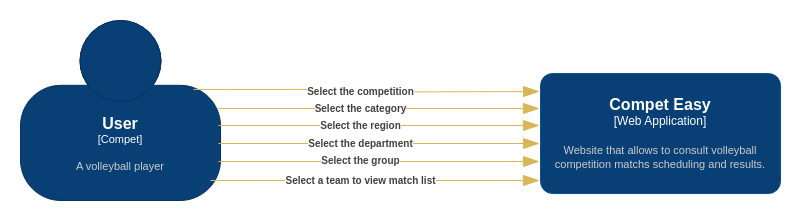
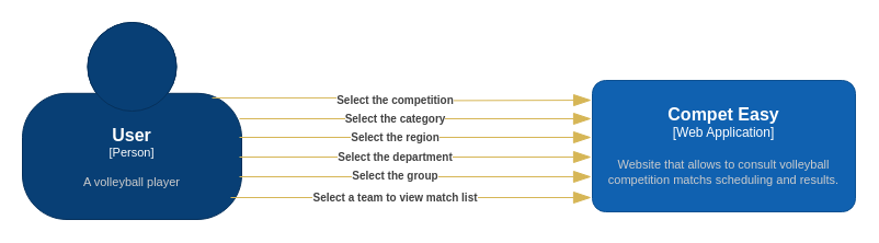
  <mxCell id="0" />
  <mxCell id="1" parent="0" />
- <mxCell id="2" value="&lt;font style=&quot;font-size: 16px&quot;&gt;&lt;b&gt;User&lt;/b&gt;&lt;/font&gt;&lt;div&gt;[Compet]&lt;/div&gt;&lt;br&gt;&lt;div&gt;&lt;font style=&quot;font-size: 11px&quot;&gt;&lt;font color=&quot;#cccccc&quot;&gt;A volleyball player&lt;/font&gt;&lt;/div&gt;" style="html=1;fontSize=11;dashed=0;whiteSpace=wrap;fillColor=#083F75;strokeColor=#06315C;fontColor=#ffffff;shape=mxgraph.c4.person2;align=center;metaEdit=1;points=[[0.5,0,0],[1,0.5,0],[1,0.75,0],[0.75,1,0],[0.5,1,0],[0.25,1,0],[0,0.75,0],[0,0.5,0]];resizable=0;" parent="1" vertex="1"><mxGeometry x="20" y="20" width="200" height="180" as="geometry" /></mxCell>
- <mxCell id="3" value="&lt;font style=&quot;font-size: 16px&quot;&gt;&lt;b&gt;Compet Easy&lt;/b&gt;&lt;/font&gt;&lt;div&gt;[Web Application]&lt;/div&gt;&lt;br&gt;&lt;div&gt;&lt;font style=&quot;font-size: 11px&quot;&gt;&lt;font color=&quot;#cccccc&quot;&gt;Website that allows to consult volleyball competition matchs scheduling and results.&lt;/font&gt;&lt;/div&gt;" style="rounded=1;whiteSpace=wrap;html=1;labelBackgroundColor=none;fillColor=#083f75;fontColor=#ffffff;align=center;arcSize=10;strokeColor=#0D5091;metaEdit=1;resizable=0;points=[[0.25,0,0],[0.5,0,0],[0.75,0,0],[1,0.25,0],[1,0.5,0],[1,0.75,0],[0.75,1,0],[0.5,1,0],[0.25,1,0],[0,0.75,0],[0,0.5,0],[0,0.25,0]];" parent="1" vertex="1"><mxGeometry x="540" y="73" width="240" height="120" as="geometry" /></mxCell>
+ <mxCell id="2" value="&lt;font style=&quot;font-size: 16px&quot;&gt;&lt;b&gt;User&lt;/b&gt;&lt;/font&gt;&lt;div&gt;[Person]&lt;/div&gt;&lt;br&gt;&lt;div&gt;&lt;font style=&quot;font-size: 11px&quot;&gt;&lt;font color=&quot;#cccccc&quot;&gt;A volleyball player&lt;/font&gt;&lt;/div&gt;" style="html=1;fontSize=11;dashed=0;whiteSpace=wrap;fillColor=#083F75;strokeColor=#06315C;fontColor=#ffffff;shape=mxgraph.c4.person2;align=center;metaEdit=1;points=[[0.5,0,0],[1,0.5,0],[1,0.75,0],[0.75,1,0],[0.5,1,0],[0.25,1,0],[0,0.75,0],[0,0.5,0]];resizable=0;" parent="1" vertex="1"><mxGeometry x="20" y="20" width="200" height="180" as="geometry" /></mxCell>
+ <mxCell id="3" value="&lt;font style=&quot;font-size: 16px&quot;&gt;&lt;b&gt;Compet Easy&lt;/b&gt;&lt;/font&gt;&lt;div&gt;[Web Application]&lt;/div&gt;&lt;br&gt;&lt;div&gt;&lt;font style=&quot;font-size: 11px&quot;&gt;&lt;font color=&quot;#cccccc&quot;&gt;Website that allows to consult volleyball competition matchs scheduling and results.&lt;/font&gt;&lt;/div&gt;" style="rounded=1;whiteSpace=wrap;html=1;labelBackgroundColor=none;fillColor=#1061B0;fontColor=#ffffff;align=center;arcSize=10;strokeColor=#0D5091;metaEdit=1;resizable=0;points=[[0.25,0,0],[0.5,0,0],[0.75,0,0],[1,0.25,0],[1,0.5,0],[1,0.75,0],[0.75,1,0],[0.5,1,0],[0.25,1,0],[0,0.75,0],[0,0.5,0],[0,0.25,0]];" parent="1" vertex="1"><mxGeometry x="540" y="73" width="240" height="120" as="geometry" /></mxCell>
  <mxCell id="4" value="&lt;div style=&quot;text-align: left&quot;&gt;&lt;div style=&quot;text-align: center&quot;&gt;&lt;b&gt;Select the competition&lt;/b&gt;&lt;/div&gt;" style="endArrow=blockThin;html=1;fontSize=10;fontColor=#404040;strokeWidth=1;endFill=1;strokeColor=#d6b656;elbow=vertical;metaEdit=1;endSize=14;startSize=14;jumpStyle=arc;jumpSize=16;rounded=0;edgeStyle=orthogonalEdgeStyle;entryX=-0.008;entryY=0.317;entryDx=0;entryDy=0;entryPerimeter=0;exitX=0.865;exitY=0.383;exitDx=0;exitDy=0;exitPerimeter=0;fillColor=#fff2cc;" parent="1" edge="1" source="2"><mxGeometry x="-0.042" y="-2" width="240" relative="1" as="geometry"><mxPoint x="216" y="90" as="sourcePoint" /><mxPoint x="539.08" y="91.04" as="targetPoint" /><mxPoint as="offset" /></mxGeometry></mxCell>
  <mxCell id="5" value="&lt;div style=&quot;text-align: left&quot;&gt;&lt;div style=&quot;text-align: center&quot;&gt;&lt;b&gt;Select the region&lt;/b&gt;&lt;/div&gt;" style="endArrow=blockThin;html=1;fontSize=10;fontColor=#404040;strokeWidth=1;endFill=1;strokeColor=#d6b656;elbow=vertical;metaEdit=1;endSize=14;startSize=14;jumpStyle=arc;jumpSize=16;rounded=0;edgeStyle=orthogonalEdgeStyle;entryX=-0.017;entryY=0.642;entryDx=0;entryDy=0;entryPerimeter=0;fillColor=#fff2cc;" edge="1" parent="1"><mxGeometry x="-0.115" width="240" relative="1" as="geometry"><mxPoint x="218" y="125" as="sourcePoint" /><mxPoint x="539" y="125" as="targetPoint" /><mxPoint as="offset" /></mxGeometry></mxCell>
  <mxCell id="6" value="&lt;div style=&quot;text-align: left&quot;&gt;&lt;div style=&quot;text-align: center&quot;&gt;&lt;b&gt;Select the department&lt;/b&gt;&lt;/div&gt;" style="endArrow=blockThin;html=1;fontSize=10;fontColor=#404040;strokeWidth=1;endFill=1;strokeColor=#d6b656;elbow=vertical;metaEdit=1;endSize=14;startSize=14;jumpStyle=arc;jumpSize=16;rounded=0;edgeStyle=orthogonalEdgeStyle;entryX=-0.017;entryY=0.642;entryDx=0;entryDy=0;entryPerimeter=0;fillColor=#fff2cc;" edge="1" parent="1"><mxGeometry x="-0.115" width="240" relative="1" as="geometry"><mxPoint x="218" y="143" as="sourcePoint" /><mxPoint x="539" y="143" as="targetPoint" /><mxPoint as="offset" /></mxGeometry></mxCell>
  <mxCell id="7" value="&lt;div style=&quot;text-align: left&quot;&gt;&lt;div style=&quot;text-align: center&quot;&gt;&lt;b&gt;Select the group&lt;/b&gt;&lt;/div&gt;" style="endArrow=blockThin;html=1;fontSize=10;fontColor=#404040;strokeWidth=1;endFill=1;strokeColor=#d6b656;elbow=vertical;metaEdit=1;endSize=14;startSize=14;jumpStyle=arc;jumpSize=16;rounded=0;edgeStyle=orthogonalEdgeStyle;entryX=-0.017;entryY=0.642;entryDx=0;entryDy=0;entryPerimeter=0;fillColor=#fff2cc;" edge="1" parent="1"><mxGeometry x="-0.115" y="1" width="240" relative="1" as="geometry"><mxPoint x="218" y="161" as="sourcePoint" /><mxPoint x="539" y="161" as="targetPoint" /><mxPoint as="offset" /></mxGeometry></mxCell>
  <mxCell id="8" value="&lt;div style=&quot;text-align: left&quot;&gt;&lt;div style=&quot;text-align: center&quot;&gt;&lt;b&gt;Select a team to view match list&lt;/b&gt;&lt;/div&gt;" style="endArrow=blockThin;html=1;fontSize=10;fontColor=#404040;strokeWidth=1;endFill=1;strokeColor=#d6b656;elbow=vertical;metaEdit=1;endSize=14;startSize=14;jumpStyle=arc;jumpSize=16;rounded=0;edgeStyle=orthogonalEdgeStyle;entryX=-0.017;entryY=0.642;entryDx=0;entryDy=0;entryPerimeter=0;fillColor=#fff2cc;" edge="1" parent="1"><mxGeometry x="-0.088" width="240" relative="1" as="geometry"><mxPoint x="210" y="180" as="sourcePoint" /><mxPoint x="539" y="180" as="targetPoint" /><mxPoint as="offset" /></mxGeometry></mxCell>
  <mxCell id="9" value="&lt;div style=&quot;text-align: left&quot;&gt;&lt;div style=&quot;text-align: center&quot;&gt;&lt;b&gt;Select the category&lt;/b&gt;&lt;/div&gt;" style="endArrow=blockThin;html=1;fontSize=10;fontColor=#404040;strokeWidth=1;endFill=1;strokeColor=#d6b656;elbow=vertical;metaEdit=1;endSize=14;startSize=14;jumpStyle=arc;jumpSize=16;rounded=0;edgeStyle=orthogonalEdgeStyle;entryX=-0.017;entryY=0.642;entryDx=0;entryDy=0;entryPerimeter=0;fillColor=#fff2cc;" edge="1" parent="1"><mxGeometry x="-0.115" width="240" relative="1" as="geometry"><mxPoint x="218" y="108" as="sourcePoint" /><mxPoint x="539" y="108" as="targetPoint" /><mxPoint as="offset" /></mxGeometry></mxCell>
